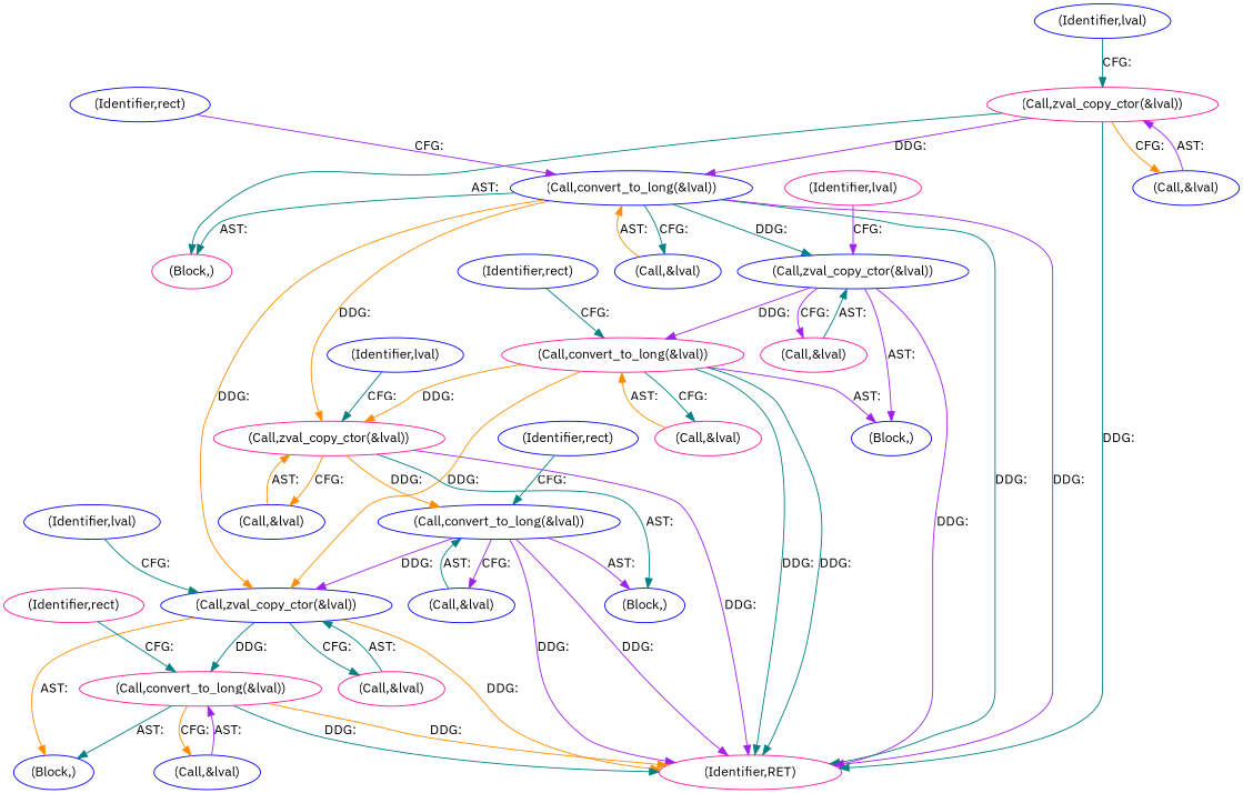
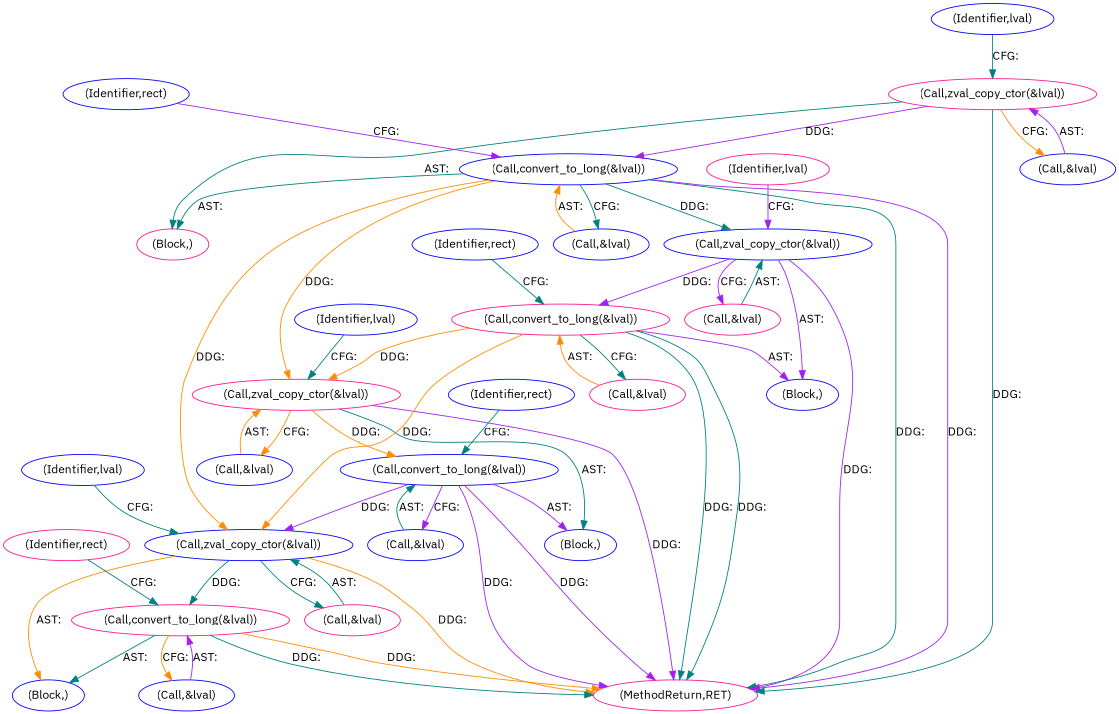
  digraph {
    fontname="IBM Plex Sans"
    node [color=blue fontname="IBM Plex Sans"]
    edge [color=teal fontname="IBM Plex Sans"]
    n1 [label="(Call,zval_copy_ctor(&lval))" color=deeppink]
    n2 [label="(Call,convert_to_long(&lval))"]
    n3 [label="(Call,&lval)"]
-   n4 [label="(Identifier,RET)" color=deeppink]
+   n4 [label="(MethodReturn,RET)" color=deeppink]
    n5 [label="(Block,)"]
    n6 [label="(Call,convert_to_long(&lval))" color=deeppink]
    n7 [label="(Call,zval_copy_ctor(&lval))"]
    n8 [label="(Block,)"]
    n9 [label="(Call,&lval)" color=deeppink]
    n10 [label="(Call,zval_copy_ctor(&lval))"]
    n11 [label="(Call,&lval)" color=deeppink]
    n12 [label="(Call,convert_to_long(&lval))"]
    n13 [label="(Block,)" color=deeppink]
    n14 [label="(Call,&lval)"]
    n15 [label="(Call,zval_copy_ctor(&lval))" color=deeppink]
    n16 [label="(Call,&lval)"]
    n17 [label="(Call,&lval)"]
    n18 [label="(Call,convert_to_long(&lval))" color=deeppink]
    n19 [label="(Call,&lval)" color=deeppink]
    n20 [label="(Block,)"]
    n21 [label="(Call,&lval)"]
    n22 [label="(Identifier,rect)"]
    n23 [label="(Identifier,rect)"]
    n24 [label="(Identifier,lval)"]
    n25 [label="(Identifier,lval)"]
    n26 [label="(Identifier,lval)"]
    n27 [label="(Identifier,lval)" color=deeppink]
    n28 [label="(Identifier,rect)"]
    n29 [label="(Identifier,rect)" color=deeppink]
    n1 -> n2 [label="DDG: " color=darkorange]
    n1 -> n3 [label="CFG: " color=darkorange]
    n1 -> n4 [label="DDG: " color=purple]
    n1 -> n5 [label="AST: "]
    n2 -> n4 [label="DDG: " color=purple]
    n2 -> n4 [label="DDG: " color=purple]
    n2 -> n5 [label="AST: " color=purple]
    n2 -> n7 [label="DDG: " color=purple]
    n2 -> n17 [label="CFG: " color=purple]
    n3 -> n1 [label="AST: " color=darkorange]
    n6 -> n1 [label="DDG: " color=darkorange]
    n6 -> n4 [label="DDG: "]
    n6 -> n4 [label="DDG: "]
    n6 -> n7 [label="DDG: " color=darkorange]
    n6 -> n8 [label="AST: " color=purple]
    n6 -> n9 [label="CFG: "]
    n7 -> n4 [label="DDG: " color=darkorange]
    n7 -> n18 [label="DDG: "]
    n7 -> n19 [label="CFG: "]
    n7 -> n20 [label="AST: " color=darkorange]
    n9 -> n6 [label="AST: " color=darkorange]
    n10 -> n4 [label="DDG: " color=purple]
    n10 -> n6 [label="DDG: " color=purple]
    n10 -> n8 [label="AST: " color=purple]
    n10 -> n11 [label="CFG: " color=purple]
    n11 -> n10 [label="AST: "]
    n12 -> n1 [label="DDG: " color=darkorange]
    n12 -> n4 [label="DDG: "]
    n12 -> n4 [label="DDG: " color=purple]
    n12 -> n7 [label="DDG: " color=darkorange]
    n12 -> n10 [label="DDG: "]
    n12 -> n13 [label="AST: "]
    n12 -> n14 [label="CFG: "]
    n14 -> n12 [label="AST: " color=darkorange]
    n15 -> n4 [label="DDG: "]
    n15 -> n12 [label="DDG: " color=purple]
    n15 -> n13 [label="AST: "]
    n15 -> n16 [label="CFG: " color=darkorange]
    n16 -> n15 [label="AST: " color=purple]
    n17 -> n2 [label="AST: "]
    n18 -> n4 [label="DDG: " color=darkorange]
    n18 -> n4 [label="DDG: "]
    n18 -> n20 [label="AST: "]
    n18 -> n21 [label="CFG: " color=darkorange]
    n19 -> n7 [label="AST: "]
    n21 -> n18 [label="AST: " color=purple]
    n22 -> n6 [label="CFG: "]
    n23 -> n12 [label="CFG: " color=purple]
    n24 -> n7 [label="CFG: "]
    n25 -> n15 [label="CFG: "]
    n26 -> n1 [label="CFG: "]
    n27 -> n10 [label="CFG: " color=purple]
    n28 -> n2 [label="CFG: "]
    n29 -> n18 [label="CFG: "]
  }
